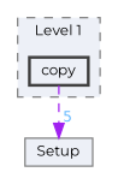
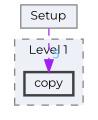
  digraph {
    compound=true
    fontname=Montserrat
    node [fillcolor="#edf0f7" fontname=Montserrat fontsize=10 shape=box]
    n1 [color=grey25 height=0.2 label=copy style="filled,bold" width=0.4]
    n2 [color=grey50 height=0.2 label=Setup style=filled width=0.4]
    subgraph cluster_1 {
      bgcolor="#edf0f7"
      fontsize=10
      label="Level 1"
      pencolor=grey50
      style="filled,dashed"
      n1
    }
-   n1 -> n2 [color=purple fontcolor=steelblue1 fontname=Montserrat fontsize=10 headlabel=5 labeldistance=1.5 labelfontname=Helvetica labelfontsize=10 style=dashed]
+   n2 -> n1 [color=purple fontcolor=steelblue1 fontname=Montserrat fontsize=10 headlabel=5 labeldistance=1.5 labelfontname=Helvetica labelfontsize=10 style=dashed]
  }
